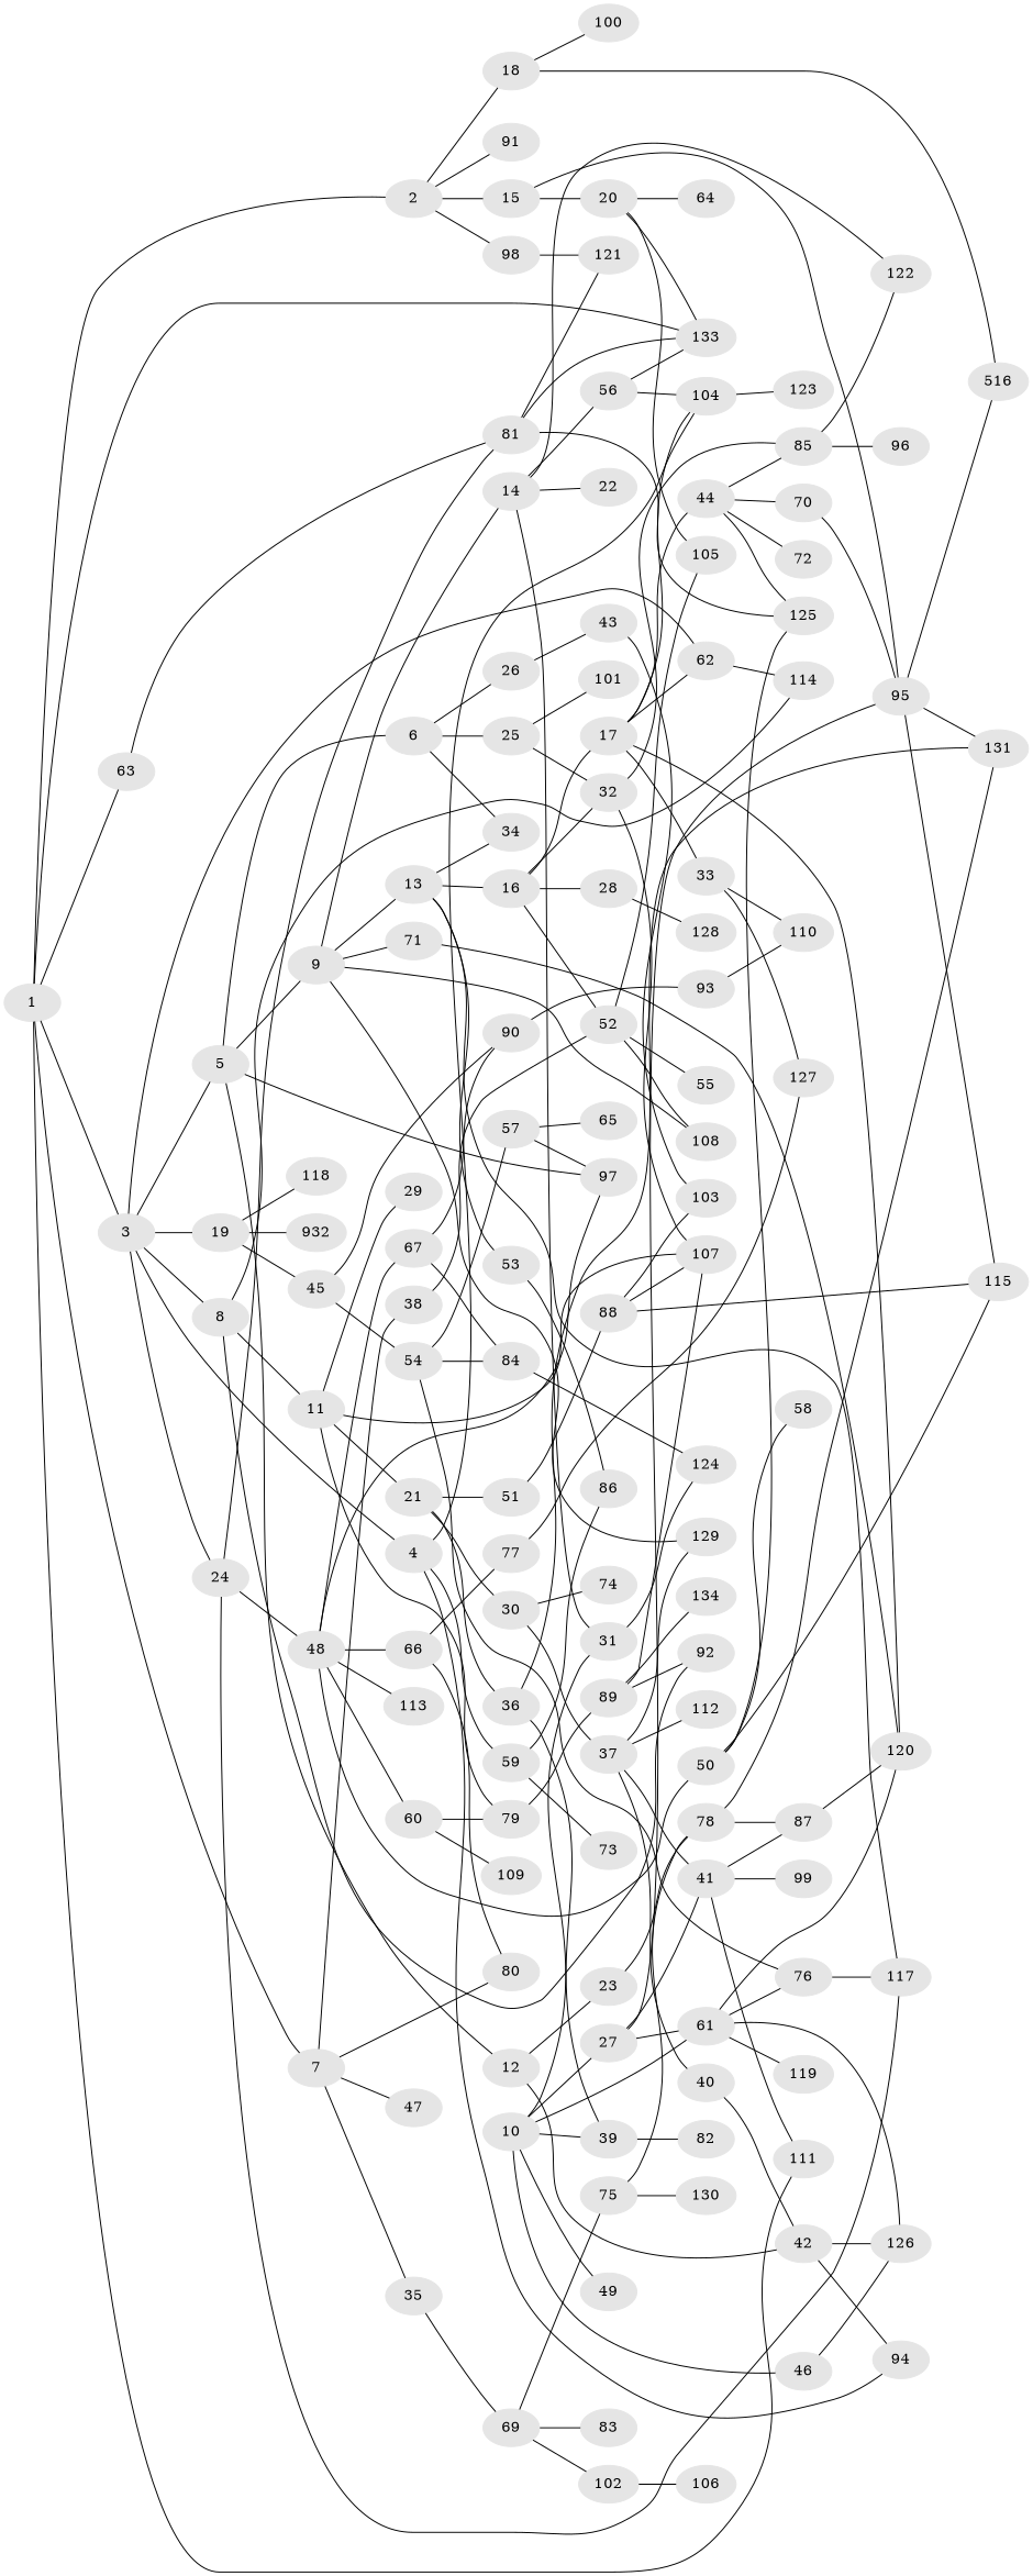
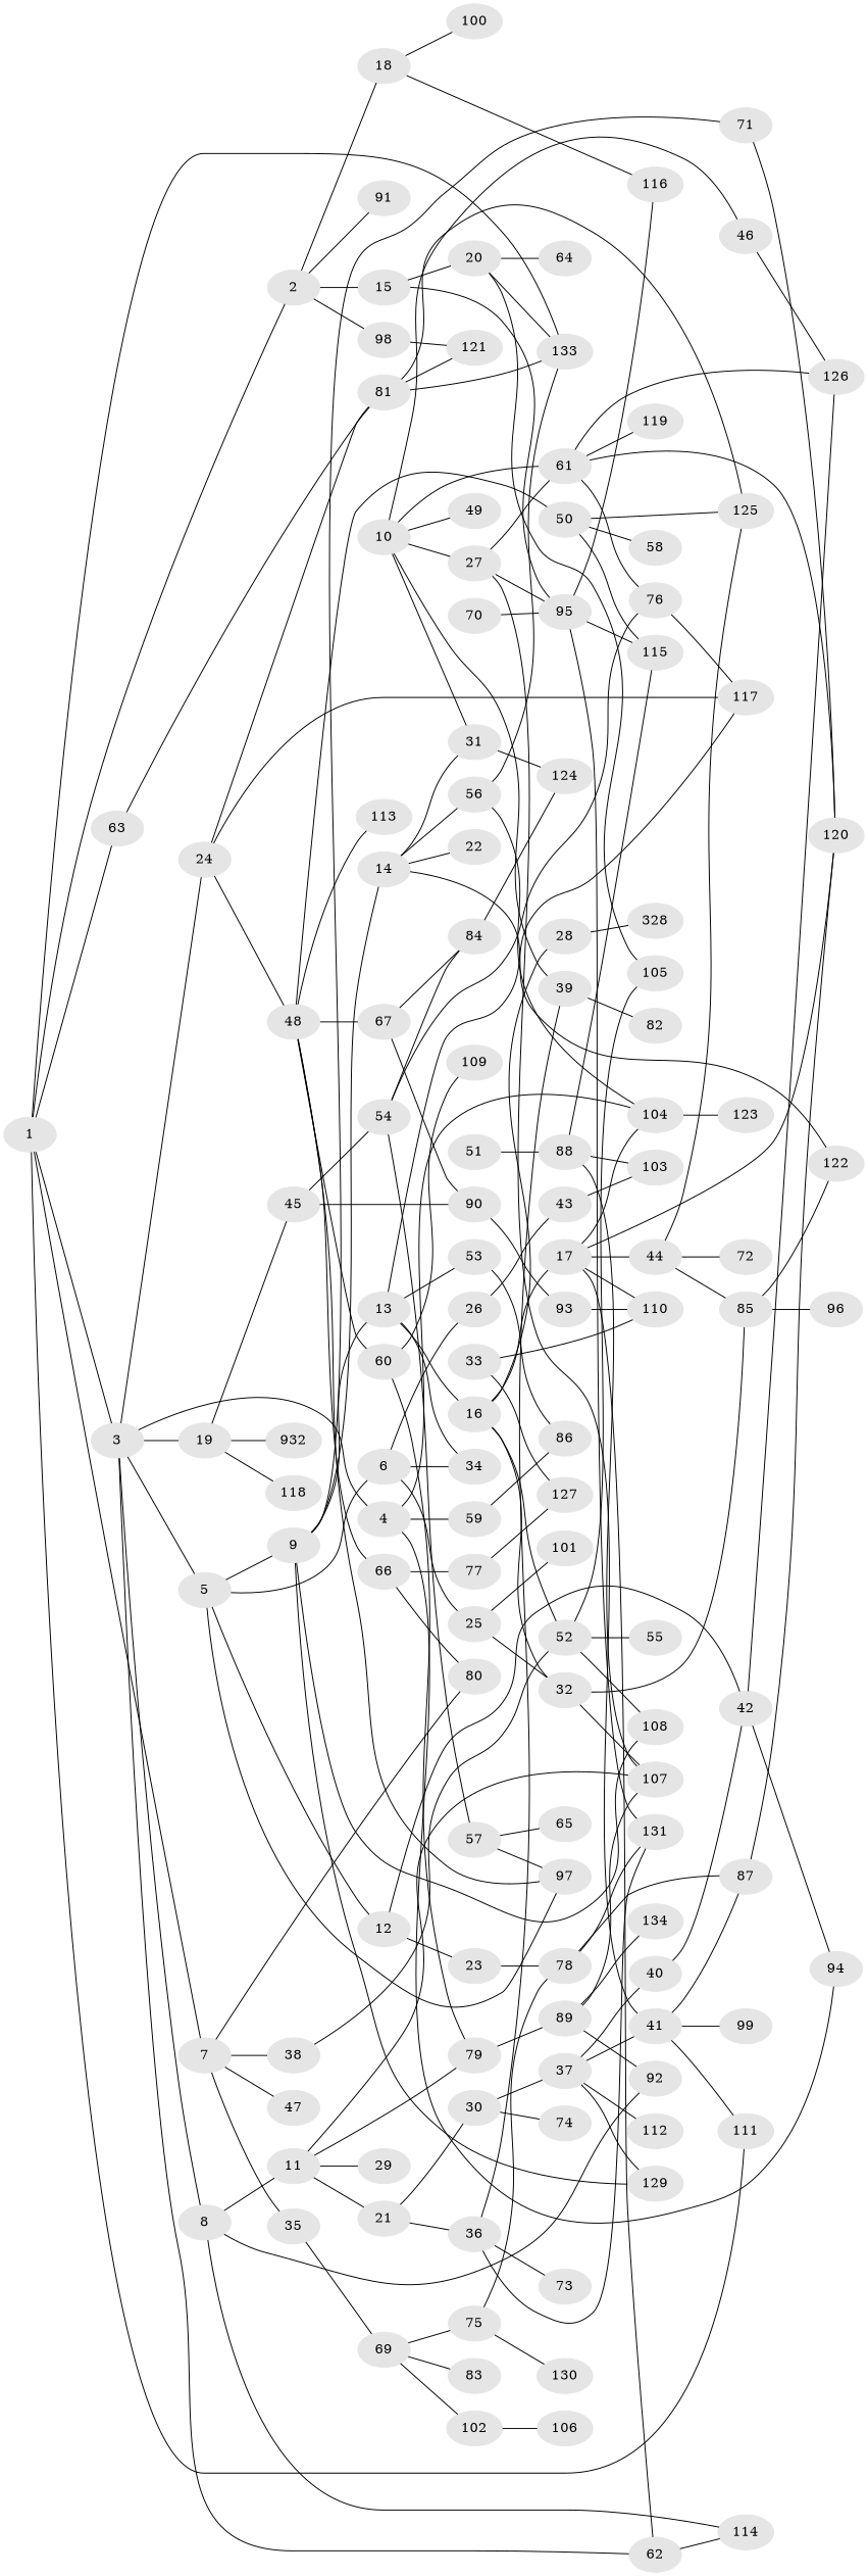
  graph {
    rankdir=LR
    node [color=gray90 style=filled]
    1
    2
    3
    7
    63
    111
    133
    15
    18
    91
    98
    4
    5
    8
    19
    24
    62
    35
    38
    47
    80
    81
    20
    95
    100
-   116 [label=516]
+   116
    121
    59
    94
    104
    6
    9
    12
    97
    11
    92
    114
    45
    118
    n40 [label=932]
    117
    48
    10
    27
    31
    39
    46
    49
    61
    86
    73
    123
    25
    26
    34
    13
    14
    71
    108
    129
    23
    42
    32
    101
    43
    69
    52
    21
    29
    79
    107
    16
    53
    22
    56
    122
    120
    41
    124
    82
    126
    76
    119
    30
    36
    51
    89
    78
    17
    28
    64
    105
    131
    115
    33
    44
-   128
+   128 [label=328]
    85
    55
    110
    127
    70
    72
    125
    54
    90
    37
    74
    88
    87
    50
    60
    66
    67
    113
    103
    99
    40
    112
    96
    75
    83
    102
    57
    84
    93
    58
    109
    77
    65
    130
    106
    134
    1 -- 2
    1 -- 3
    1 -- 7
    1 -- 63
    1 -- 111
    1 -- 133
    2 -- 15
    2 -- 18
    2 -- 91
    2 -- 98
    3 -- 4
    3 -- 5
    3 -- 8
    3 -- 19
    3 -- 24
    3 -- 62
    7 -- 35
    7 -- 38
    7 -- 47
    7 -- 80
    63 -- 81
    15 -- 20
    15 -- 95
    18 -- 100
    18 -- 116
    98 -- 121
    4 -- 59
    4 -- 94
    4 -- 104
    5 -- 6
    5 -- 9
    5 -- 12
    5 -- 97
    8 -- 11
    8 -- 92
    8 -- 114
    19 -- 45
    19 -- 118
    19 -- n40
    24 -- 81
    24 -- 117
    24 -- 48
    62 -- 114
    35 -- 69
    38 -- 52
    81 -- 133
    81 -- 121
    81 -- 125
    20 -- 133
    20 -- 64
    20 -- 105
    95 -- 116
    95 -- 131
    95 -- 115
    59 -- 86
-   59 -- 73
+   36 -- 73
    104 -- 123
    6 -- 25
    6 -- 26
    6 -- 34
    9 -- 13
    9 -- 14
    9 -- 71
    9 -- 108
    9 -- 129
    12 -- 23
    12 -- 42
    11 -- 21
    11 -- 29
    11 -- 79
    11 -- 107
    45 -- 54
    45 -- 90
    48 -- 97
    48 -- 50
    48 -- 60
    48 -- 66
    48 -- 67
    48 -- 113
    10 -- 27
    10 -- 31
    10 -- 39
    10 -- 46
    10 -- 49
    10 -- 61
    27 -- 95
    27 -- 61
    27 -- 41
    31 -- 124
    39 -- 82
    46 -- 126
    61 -- 120
    61 -- 126
    61 -- 76
    61 -- 119
    25 -- 32
    25 -- 101
    26 -- 43
    13 -- 117
    13 -- 34
    13 -- 16
    13 -- 53
    14 -- 31
    14 -- 22
    14 -- 56
    14 -- 122
    71 -- 120
    23 -- 78
    42 -- 94
    42 -- 126
    32 -- 107
    32 -- 85
    43 -- 103
    69 -- 75
    69 -- 83
    69 -- 102
    52 -- 108
    52 -- 105
    52 -- 55
    21 -- 30
    21 -- 36
-   21 -- 51
    79 -- 89
    16 -- 32
    16 -- 52
    16 -- 17
    16 -- 28
    53 -- 86
    56 -- 133
    56 -- 104
    41 -- 111
    41 -- 87
    41 -- 99
    76 -- 117
    30 -- 37
    30 -- 74
    36 -- 39
    36 -- 131
    51 -- 88
    89 -- 92
    89 -- 107
    89 -- 134
    78 -- 131
    78 -- 87
    17 -- 62
    17 -- 104
    17 -- 120
-   17 -- 33
+   17 -- 110
    17 -- 44
    28 -- 128
    33 -- 110
    33 -- 127
    44 -- 85
-   44 -- 70
    44 -- 72
    44 -- 125
    85 -- 122
    85 -- 96
    70 -- 95
    54 -- 76
    54 -- 57
    54 -- 84
    90 -- 93
    37 -- 129
    37 -- 41
    37 -- 40
    37 -- 112
    88 -- 107
    88 -- 115
    88 -- 103
    87 -- 120
    50 -- 115
    50 -- 125
    50 -- 58
    60 -- 79
    60 -- 109
    66 -- 80
    66 -- 77
    67 -- 90
    67 -- 84
    40 -- 42
    75 -- 78
    75 -- 130
    102 -- 106
    57 -- 97
    57 -- 65
    84 -- 124
    93 -- 110
    77 -- 127
  }
